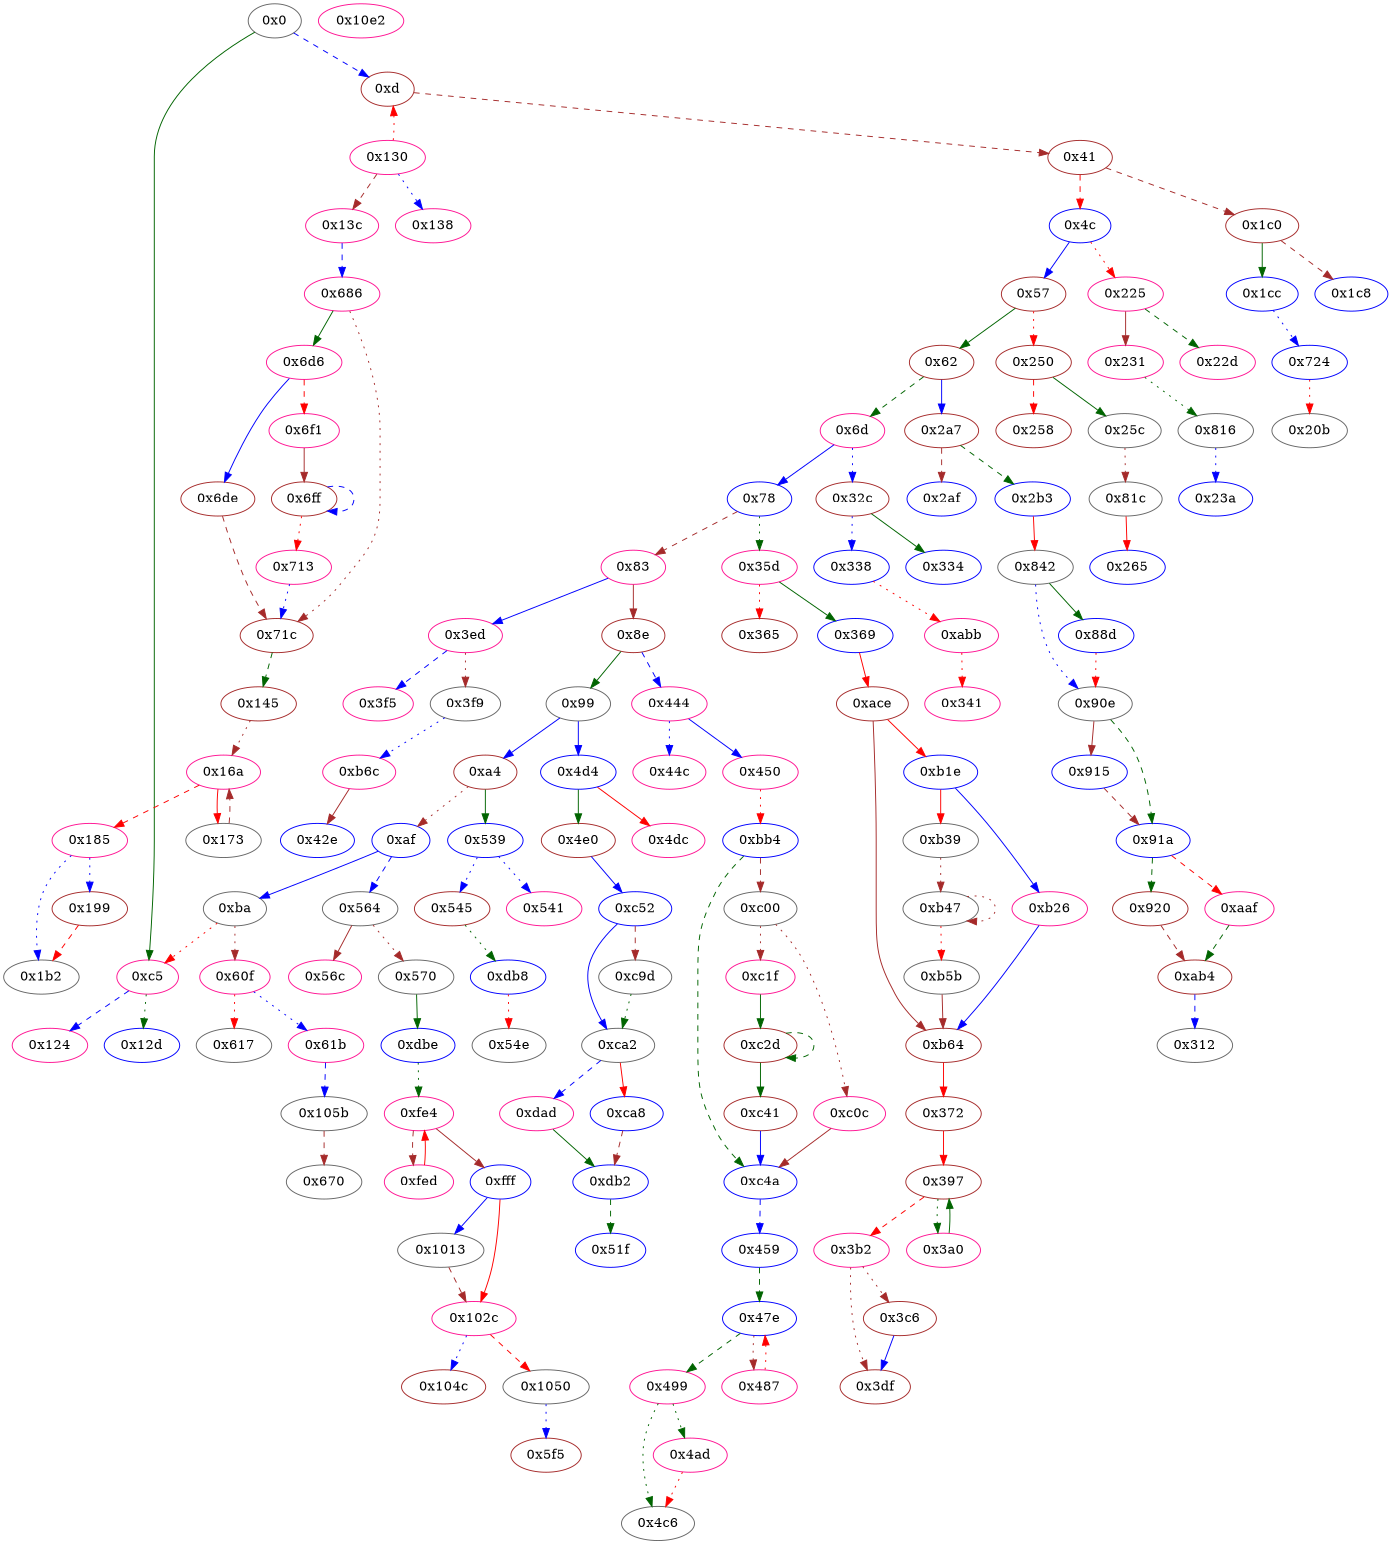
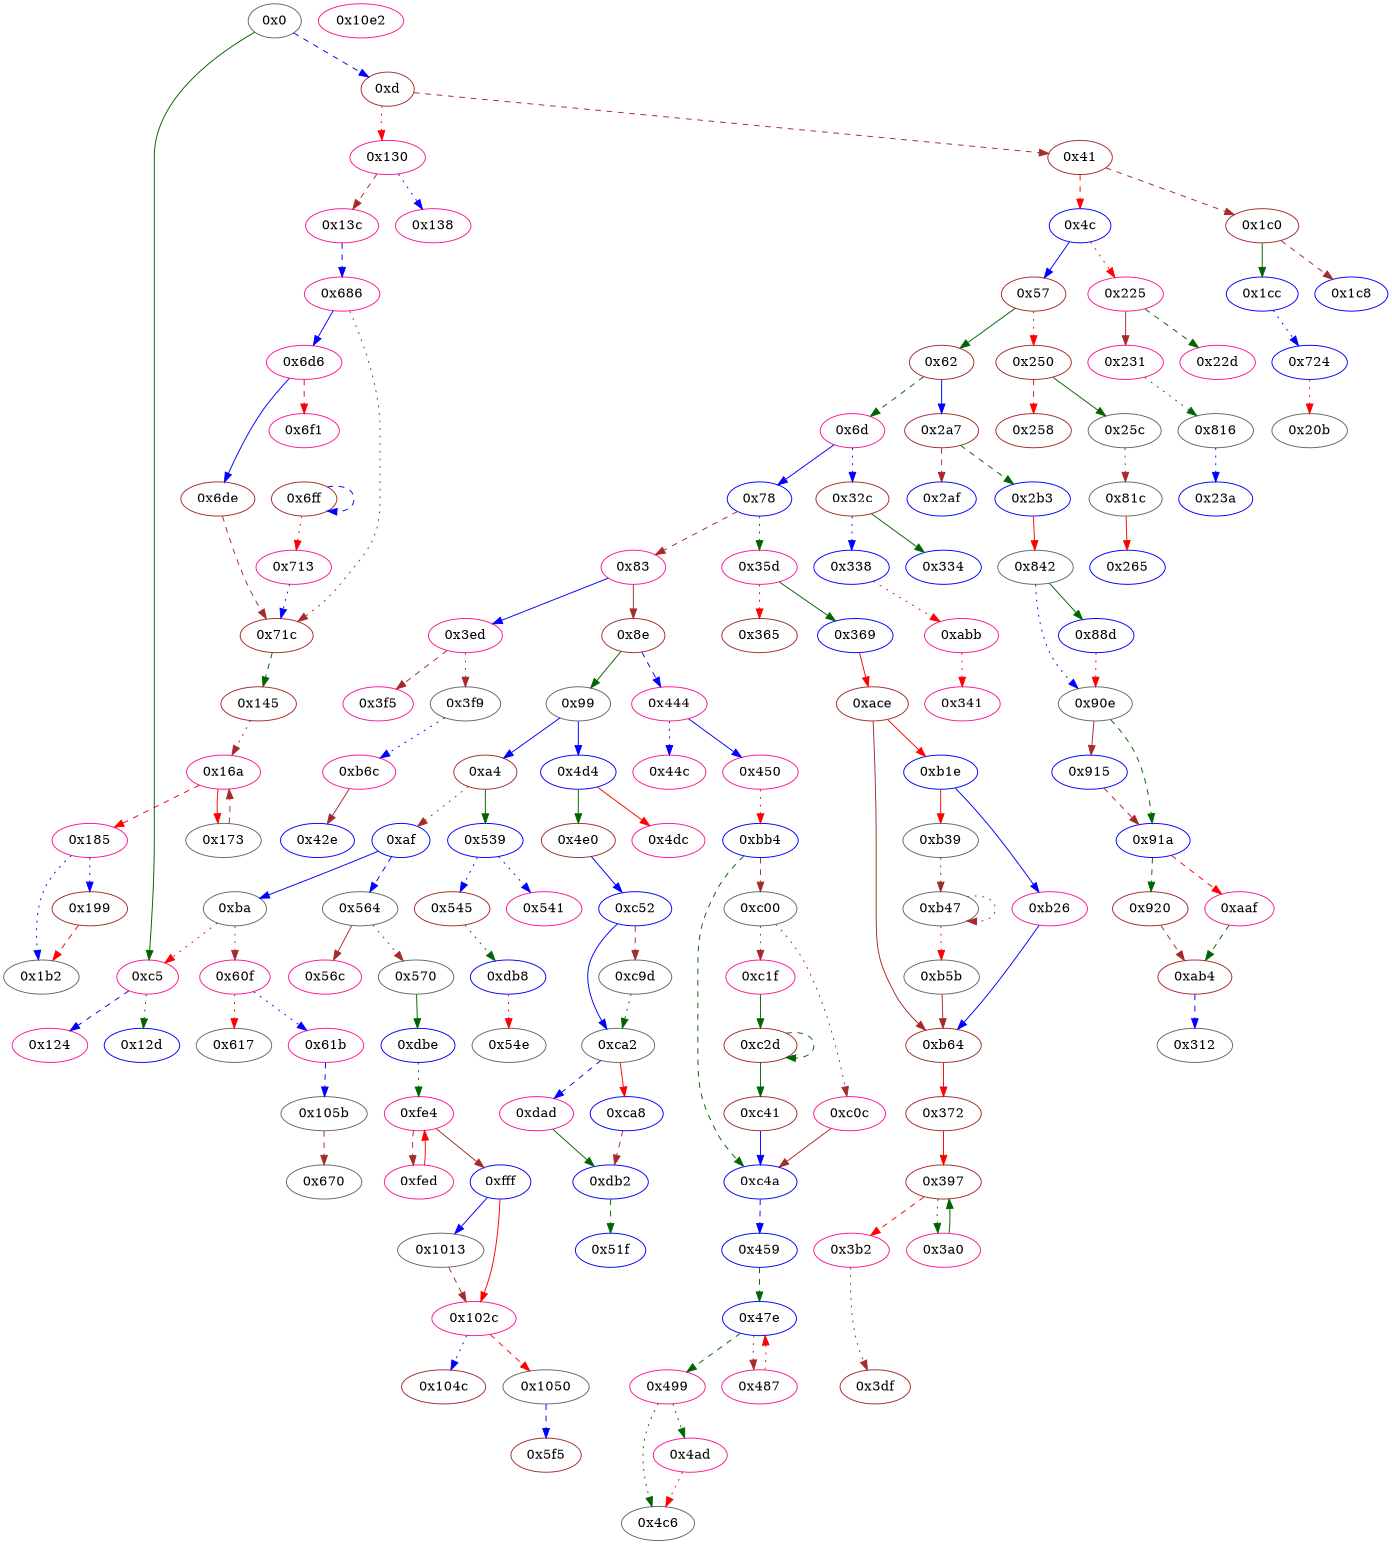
  digraph {
    node [color=deeppink fillcolor=white style=filled]
    edge [color=blue style=dotted]
    "0xdbe" [color=blue]
    "0xfe4"
    "0xfff" [color=blue]
    "0xfed"
    "0x130"
    "0x13c"
    "0x138"
    "0x686"
    "0x60f"
    "0x61b"
    "0x617" [color=gray40]
    "0x105b" [color=gray40]
    "0x102c"
    "0x1013" [color=gray40]
    "0x104c" [color=brown]
    "0x1050" [color=gray40]
    "0xc52" [color=blue]
    "0xca2" [color=gray40]
    "0xc9d" [color=gray40]
    "0xca8" [color=blue]
    "0xdad"
    "0xc5"
    "0x124"
    "0x12d" [color=blue]
    "0x78" [color=blue]
    "0x6d"
    "0x32c" [color=brown]
    "0x83"
    "0x35d"
    "0x334" [color=blue]
    "0x338" [color=blue]
    "0xb47" [color=gray40]
    "0xb5b" [color=gray40]
    "0xb64" [color=brown]
    "0xdb2" [color=blue]
    "0x54e" [color=gray40]
    "0x915" [color=blue]
    "0x91a" [color=blue]
    "0xaaf"
    "0x920" [color=brown]
    "0x670" [color=gray40]
    "0x5f5" [color=brown]
    "0x8e" [color=brown]
    "0x3ed"
    "0x369" [color=blue]
    "0x365" [color=brown]
    "0x20b" [color=gray40]
    "0x42e" [color=blue]
    "0xb6c"
    "0x90e" [color=gray40]
    "0x225"
    "0x22d"
    "0x231"
    "0x816" [color=gray40]
    "0xabb"
    "0x0" [color=gray40]
    "0xd" [color=brown]
    "0x41" [color=brown]
    "0x6d6"
    "0x71c" [color=brown]
    "0x4d4" [color=blue]
    "0x4dc"
    "0x4e0" [color=brown]
    "0x81c" [color=gray40]
    "0x265" [color=blue]
    "0xace" [color=brown]
    "0xb1e" [color=blue]
    "0x4c" [color=blue]
    "0x57" [color=brown]
    "0x62" [color=brown]
    "0x250" [color=brown]
    "0x3df" [color=brown]
    "0xab4" [color=brown]
    "0x459" [color=blue]
    "0x47e" [color=blue]
    "0x499"
    "0x487"
    "0xc4a" [color=blue]
    "0xbb4" [color=blue]
    n80 [color=gray40 label="0xc00"]
    "0xc1f"
    "0xc0c"
    "0x842" [color=gray40]
    "0x88d" [color=blue]
    "0x1c0" [color=brown]
    "0x1cc" [color=blue]
    "0x1c8" [color=blue]
    "0x444"
    "0x44c"
    "0x450"
    "0xc2d" [color=brown]
    "0xc41" [color=brown]
    "0x2a7" [color=brown]
    "0x258" [color=brown]
    "0x25c" [color=gray40]
    "0x23a" [color=blue]
    "0x539" [color=blue]
    "0x541"
    "0x545" [color=brown]
    "0xdb8" [color=blue]
    "0x51f" [color=blue]
    "0x2b3" [color=blue]
    "0x2af" [color=blue]
    "0x312" [color=gray40]
    "0x564" [color=gray40]
    "0x56c"
    "0x570" [color=gray40]
    "0x724" [color=blue]
    "0xa4" [color=brown]
    "0xaf" [color=blue]
    "0xba" [color=gray40]
    "0x10e2"
    "0x6de" [color=brown]
    "0x6f1"
    "0x6ff" [color=brown]
    "0x372" [color=brown]
    "0x397" [color=brown]
    "0x3b2"
    "0x3a0"
-   "0x3c6" [color=brown]
    "0x4ad"
    "0x4c6" [color=gray40]
    "0x173" [color=gray40]
    "0x16a"
    "0x185"
    "0x1b2" [color=gray40]
    "0x199" [color=brown]
    "0xb39" [color=gray40]
    "0x145" [color=brown]
    "0xb26"
    "0x3f9" [color=gray40]
    "0x713"
    "0x99" [color=gray40]
    "0x3f5"
    "0x341"
    "0xdbe" -> "0xfe4" [color=darkgreen]
    "0xfe4" -> "0xfff" [color=brown style=solid]
    "0xfe4" -> "0xfed" [color=brown style=dashed]
    "0xfff" -> "0x102c" [color=red style=solid]
    "0xfff" -> "0x1013" [style=solid]
    "0xfed" -> "0xfe4" [color=red style=solid]
    "0x130" -> "0x13c" [color=brown style=dashed]
    "0x130" -> "0x138"
    "0x13c" -> "0x686" [style=dashed]
-   "0x686" -> "0x6d6" [color=darkgreen style=solid]
+   "0x686" -> "0x6d6" [style=solid]
    "0x686" -> "0x71c" [color=brown]
    "0x60f" -> "0x61b"
    "0x60f" -> "0x617" [color=red]
    "0x61b" -> "0x105b" [style=dashed]
    "0x105b" -> "0x670" [color=brown style=dashed]
    "0x102c" -> "0x104c"
    "0x102c" -> "0x1050" [color=red style=dashed]
    "0x1013" -> "0x102c" [color=brown style=dashed]
-   "0x1050" -> "0x5f5"
+   "0x1050" -> "0x5f5" [style=dashed]
    "0xc52" -> "0xca2" [style=solid]
    "0xc52" -> "0xc9d" [color=brown style=dashed]
    "0xca2" -> "0xca8" [color=red style=solid]
    "0xca2" -> "0xdad" [style=dashed]
    "0xc9d" -> "0xca2" [color=darkgreen]
    "0xca8" -> "0xdb2" [color=brown style=dashed]
    "0xdad" -> "0xdb2" [color=darkgreen style=solid]
    "0xc5" -> "0x124" [style=dashed]
    "0xc5" -> "0x12d" [color=darkgreen]
    "0x78" -> "0x83" [color=brown style=dashed]
    "0x78" -> "0x35d" [color=darkgreen]
    "0x6d" -> "0x78" [style=solid]
    "0x6d" -> "0x32c"
    "0x32c" -> "0x334" [color=darkgreen style=solid]
    "0x32c" -> "0x338"
    "0x83" -> "0x8e" [color=brown style=solid]
    "0x83" -> "0x3ed" [style=solid]
    "0x35d" -> "0x369" [color=darkgreen style=solid]
    "0x35d" -> "0x365" [color=red]
    "0x338" -> "0xabb" [color=red]
    "0xb47" -> "0xb47" [color=brown]
    "0xb47" -> "0xb5b" [color=red]
    "0xb5b" -> "0xb64" [color=brown style=solid]
    "0xb64" -> "0x372" [color=red style=solid]
    "0xdb2" -> "0x51f" [color=darkgreen style=dashed]
    "0x915" -> "0x91a" [color=brown style=dashed]
    "0x91a" -> "0xaaf" [color=red style=dashed]
    "0x91a" -> "0x920" [color=darkgreen style=dashed]
    "0xaaf" -> "0xab4" [color=darkgreen style=dashed]
    "0x920" -> "0xab4" [color=brown style=dashed]
    "0x8e" -> "0x444" [style=dashed]
    "0x8e" -> "0x99" [color=darkgreen style=solid]
    "0x3ed" -> "0x3f9" [color=brown]
-   "0x3ed" -> "0x3f5" [style=dashed]
+   "0x3ed" -> "0x3f5" [color=brown style=dashed]
    "0x369" -> "0xace" [color=red style=solid]
    "0xb6c" -> "0x42e" [color=brown style=solid]
    "0x90e" -> "0x915" [color=brown style=solid]
    "0x90e" -> "0x91a" [color=darkgreen style=dashed]
    "0x225" -> "0x22d" [color=darkgreen style=dashed]
    "0x225" -> "0x231" [color=brown style=solid]
    "0x231" -> "0x816" [color=darkgreen]
    "0x816" -> "0x23a"
    "0xabb" -> "0x341" [color=red]
    "0x0" -> "0xc5" [color=darkgreen style=solid]
    "0x0" -> "0xd" [style=dashed]
-   "0x130" -> "0xd" [color=red]
+   "0xd" -> "0x130" [color=red]
    "0xd" -> "0x41" [color=brown style=dashed]
    "0x41" -> "0x4c" [color=red style=dashed]
    "0x41" -> "0x1c0" [color=brown style=dashed]
    "0x6d6" -> "0x6de" [style=solid]
    "0x6d6" -> "0x6f1" [color=red style=dashed]
    "0x71c" -> "0x145" [color=darkgreen style=dashed]
    "0x4d4" -> "0x4dc" [color=red style=solid]
    "0x4d4" -> "0x4e0" [color=darkgreen style=solid]
    "0x4e0" -> "0xc52" [style=solid]
    "0x81c" -> "0x265" [color=red style=solid]
    "0xace" -> "0xb64" [color=brown style=solid]
    "0xace" -> "0xb1e" [color=red style=solid]
    "0xb1e" -> "0xb39" [color=red style=solid]
    "0xb1e" -> "0xb26" [style=solid]
    "0x4c" -> "0x225" [color=red]
    "0x4c" -> "0x57" [style=solid]
    "0x57" -> "0x62" [color=darkgreen style=solid]
    "0x57" -> "0x250" [color=red]
    "0x62" -> "0x6d" [color=darkgreen style=dashed]
    "0x62" -> "0x2a7" [style=solid]
    "0x250" -> "0x258" [color=red style=dashed]
    "0x250" -> "0x25c" [color=darkgreen style=solid]
    "0xab4" -> "0x312" [style=dashed]
    "0x459" -> "0x47e" [color=darkgreen style=dashed]
    "0x47e" -> "0x499" [color=darkgreen style=dashed]
    "0x47e" -> "0x487" [color=brown]
    "0x499" -> "0x4ad" [color=darkgreen]
    "0x499" -> "0x4c6" [color=darkgreen]
    "0x487" -> "0x47e" [color=red]
    "0xc4a" -> "0x459" [style=dashed]
    "0xbb4" -> "0xc4a" [color=darkgreen style=dashed]
    "0xbb4" -> n80 [color=brown style=dashed]
    n80 -> "0xc1f" [color=brown]
    n80 -> "0xc0c" [color=brown]
    "0xc1f" -> "0xc2d" [color=darkgreen style=solid]
    "0xc0c" -> "0xc4a" [color=brown style=solid]
    "0x842" -> "0x90e"
    "0x842" -> "0x88d" [color=darkgreen style=solid]
    "0x88d" -> "0x90e" [color=red]
    "0x1c0" -> "0x1cc" [color=darkgreen style=solid]
    "0x1c0" -> "0x1c8" [color=brown style=dashed]
    "0x1cc" -> "0x724"
    "0x444" -> "0x44c"
    "0x444" -> "0x450" [style=solid]
    "0x450" -> "0xbb4" [color=red]
    "0xc2d" -> "0xc2d" [color=darkgreen style=dashed]
    "0xc2d" -> "0xc41" [color=darkgreen style=solid]
    "0xc41" -> "0xc4a" [style=solid]
    "0x2a7" -> "0x2b3" [color=darkgreen style=dashed]
    "0x2a7" -> "0x2af" [color=brown style=dashed]
    "0x25c" -> "0x81c" [color=brown]
    "0x539" -> "0x541"
    "0x539" -> "0x545"
    "0x545" -> "0xdb8" [color=darkgreen]
    "0xdb8" -> "0x54e" [color=red]
    "0x2b3" -> "0x842" [color=red style=solid]
    "0x564" -> "0x56c" [color=brown style=solid]
    "0x564" -> "0x570" [color=brown]
    "0x570" -> "0xdbe" [color=darkgreen style=solid]
    "0x724" -> "0x20b" [color=red]
    "0xa4" -> "0x539" [color=darkgreen style=solid]
    "0xa4" -> "0xaf" [color=brown]
    "0xaf" -> "0x564" [style=dashed]
    "0xaf" -> "0xba" [style=solid]
    "0xba" -> "0x60f" [color=brown]
    "0xba" -> "0xc5" [color=red]
    "0x6de" -> "0x71c" [color=brown style=dashed]
-   "0x6f1" -> "0x6ff" [color=brown style=solid]
    "0x6ff" -> "0x6ff" [style=dashed]
    "0x6ff" -> "0x713" [color=red]
    "0x372" -> "0x397" [color=red style=solid]
    "0x397" -> "0x3b2" [color=red style=dashed]
    "0x397" -> "0x3a0" [color=darkgreen]
    "0x3b2" -> "0x3df" [color=brown]
-   "0x3b2" -> "0x3c6" [color=brown]
    "0x3a0" -> "0x397" [color=darkgreen style=solid]
-   "0x3c6" -> "0x3df" [style=solid]
    "0x4ad" -> "0x4c6" [color=red]
    "0x173" -> "0x16a" [color=brown style=dashed]
    "0x16a" -> "0x173" [color=red style=solid]
    "0x16a" -> "0x185" [color=red style=dashed]
    "0x185" -> "0x1b2"
    "0x185" -> "0x199"
    "0x199" -> "0x1b2" [color=red style=dashed]
    "0xb39" -> "0xb47" [color=brown]
    "0x145" -> "0x16a" [color=brown]
    "0xb26" -> "0xb64" [style=solid]
    "0x3f9" -> "0xb6c"
    "0x713" -> "0x71c"
    "0x99" -> "0x4d4" [style=solid]
    "0x99" -> "0xa4" [style=solid]
  }
